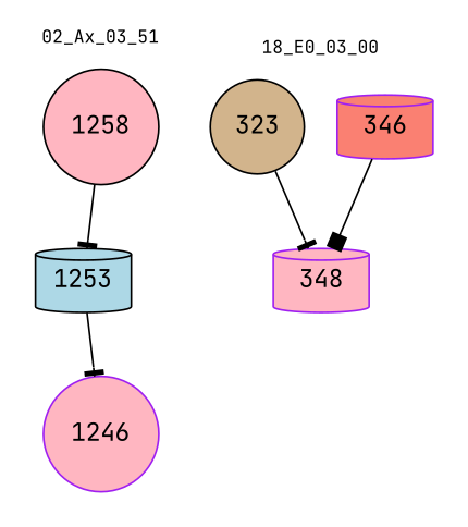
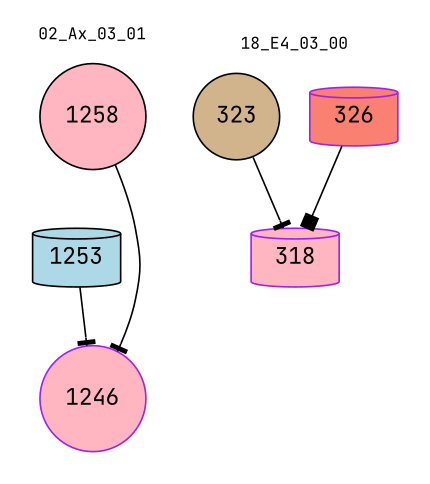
  digraph {
    fontname="JetBrains Mono"
    node [color=black fillcolor=lightpink fontname="JetBrains Mono" shape=circle style=filled]
    edge [arrowhead=tee color=black fontname="JetBrains Mono"]
    n1 [label=1258]
    n2 [fillcolor=lightblue label=1253 shape=cylinder]
    n3 [color=purple label=1246]
-   n4 [color=purple fillcolor=salmon label=346 shape=cylinder]
+   n4 [color=purple fillcolor=salmon label=326 shape=cylinder]
    n5 [fillcolor=tan label=323]
-   n6 [color=purple label=348 shape=cylinder]
+   n6 [color=purple label=318 shape=cylinder]
    subgraph cluster_1 {
      color=white
      fontsize=10
-     label="02_Ax_03_51"
+     label="02_Ax_03_01"
      n1
      n2
      n3
    }
    subgraph cluster_2 {
      color=white
      fontsize=10
-     label="18_E0_03_00"
+     label="18_E4_03_00"
      n4
      n5
      n6
    }
-   n1 -> n2
+   n1 -> n3
    n2 -> n3
    n4 -> n6 [arrowhead=box]
    n5 -> n6
  }
